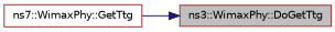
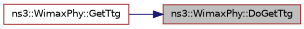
  digraph {
    rankdir=RL
    node [color=brown fontname=Helvetica fontsize=10 shape=record style=filled]
    n1 [fillcolor=grey75 fontcolor=black height=0.2 label="ns3::WimaxPhy::DoGetTtg" width=0.4]
-   n2 [fillcolor=white height=0.2 label="ns7::WimaxPhy::GetTtg" width=0.4]
+   n2 [fillcolor=white height=0.2 label="ns3::WimaxPhy::GetTtg" width=0.4]
    n1 -> n2 [color=midnightblue dir=back fontname=Helvetica fontsize=10 labelfontname=Helvetica labelfontsize=10 style=solid]
  }
